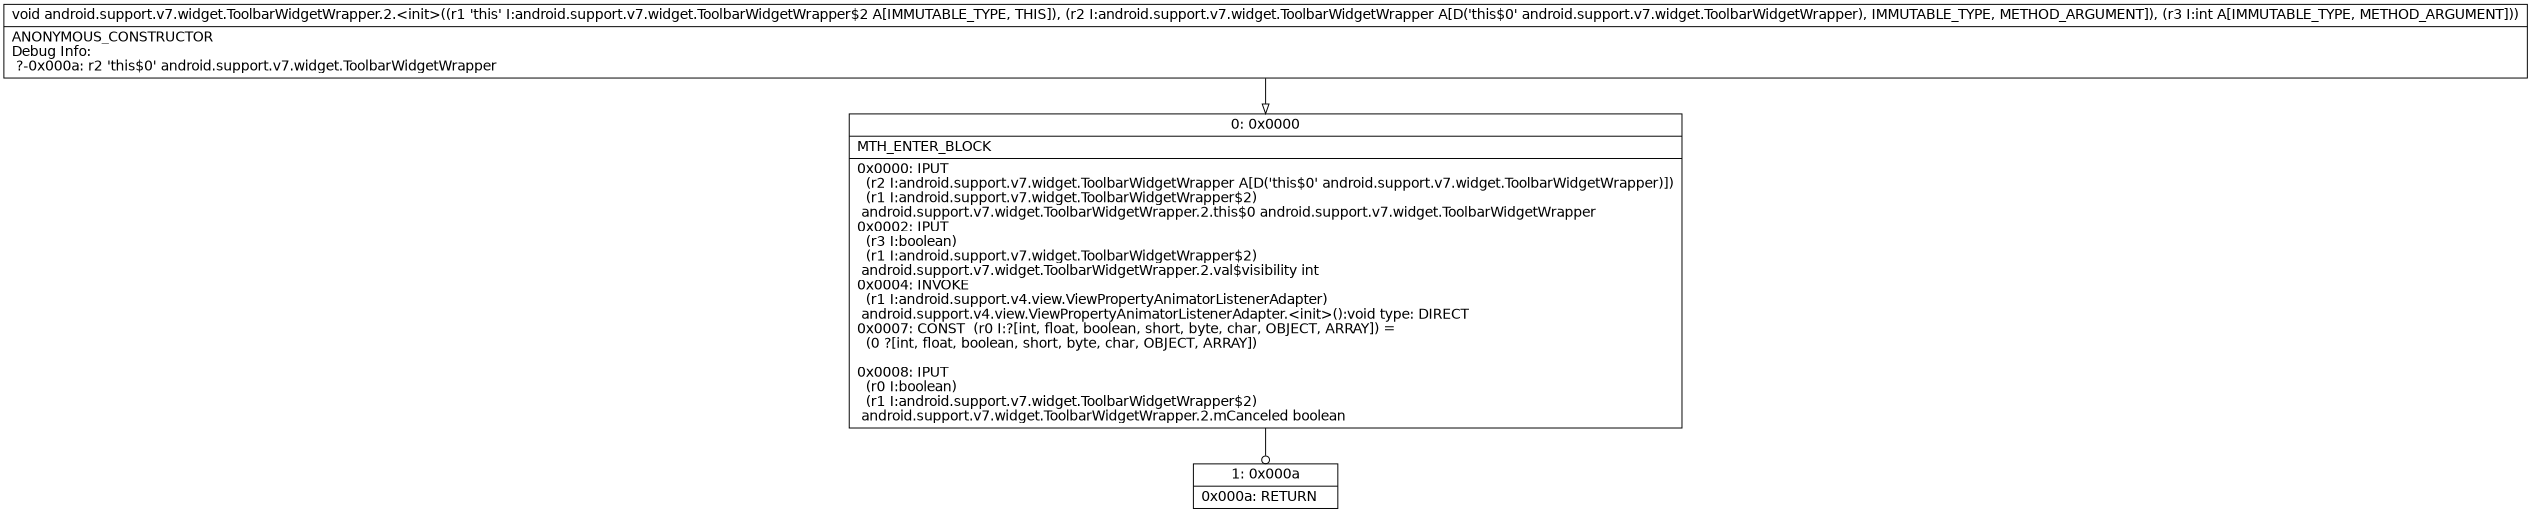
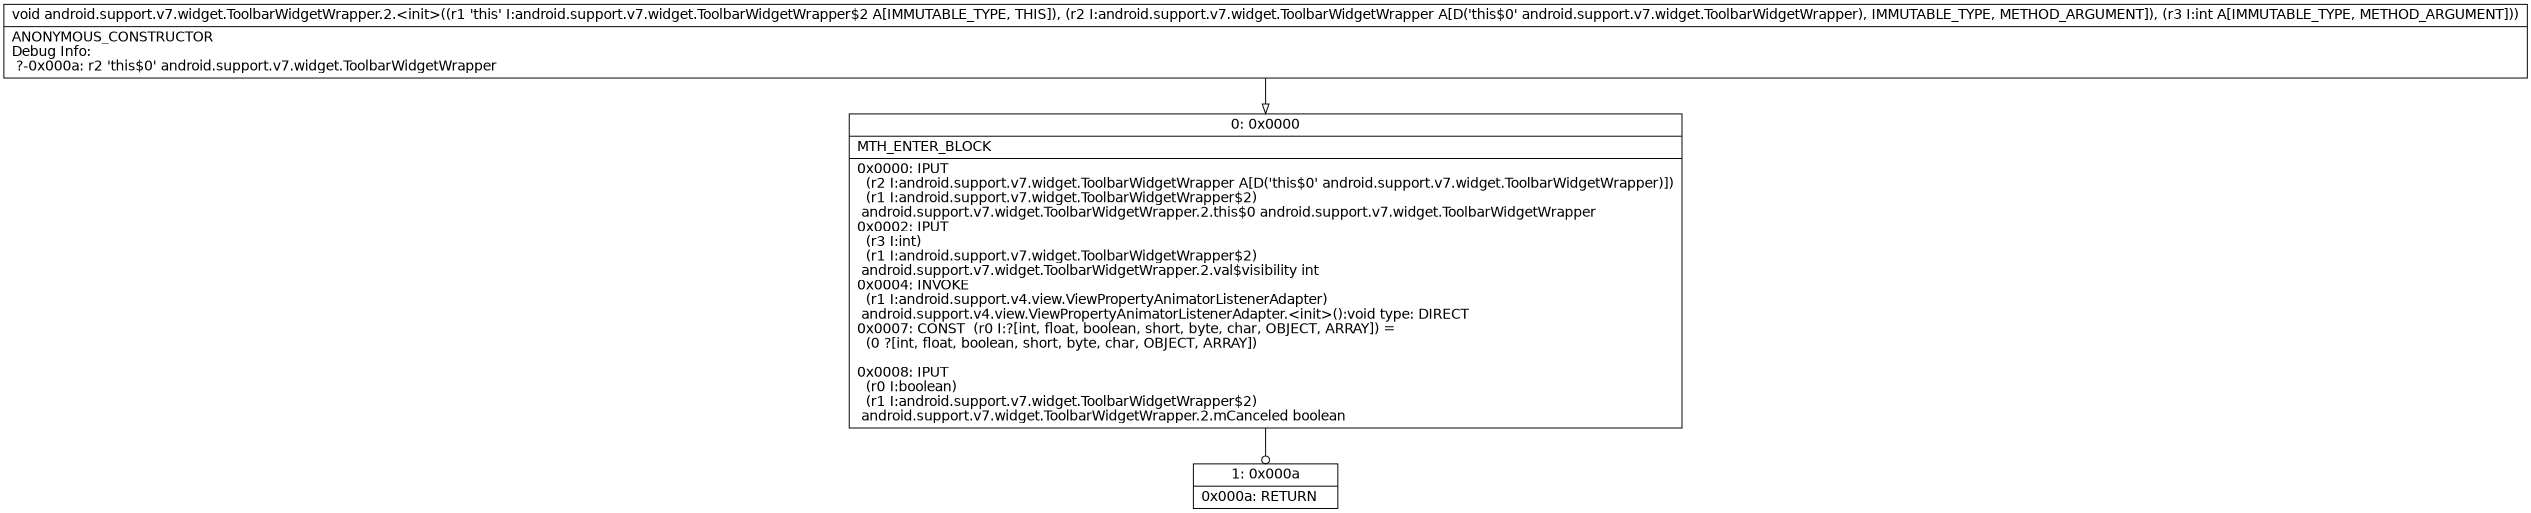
  digraph {
    fontname="DejaVu Sans"
    node [shape=record fontname="DejaVu Sans"]
    edge [fontname="DejaVu Sans"]
-   n1 [label="{0\:\ 0x0000|MTH_ENTER_BLOCK\l|0x0000: IPUT  \l  (r2 I:android.support.v7.widget.ToolbarWidgetWrapper A[D('this$0' android.support.v7.widget.ToolbarWidgetWrapper)])\l  (r1 I:android.support.v7.widget.ToolbarWidgetWrapper$2)\l android.support.v7.widget.ToolbarWidgetWrapper.2.this$0 android.support.v7.widget.ToolbarWidgetWrapper \l0x0002: IPUT  \l  (r3 I:boolean)\l  (r1 I:android.support.v7.widget.ToolbarWidgetWrapper$2)\l android.support.v7.widget.ToolbarWidgetWrapper.2.val$visibility int \l0x0004: INVOKE  \l  (r1 I:android.support.v4.view.ViewPropertyAnimatorListenerAdapter)\l android.support.v4.view.ViewPropertyAnimatorListenerAdapter.\<init\>():void type: DIRECT \l0x0007: CONST  (r0 I:?[int, float, boolean, short, byte, char, OBJECT, ARRAY]) = \l  (0 ?[int, float, boolean, short, byte, char, OBJECT, ARRAY])\l \l0x0008: IPUT  \l  (r0 I:boolean)\l  (r1 I:android.support.v7.widget.ToolbarWidgetWrapper$2)\l android.support.v7.widget.ToolbarWidgetWrapper.2.mCanceled boolean \l}"]
+   n1 [label="{0\:\ 0x0000|MTH_ENTER_BLOCK\l|0x0000: IPUT  \l  (r2 I:android.support.v7.widget.ToolbarWidgetWrapper A[D('this$0' android.support.v7.widget.ToolbarWidgetWrapper)])\l  (r1 I:android.support.v7.widget.ToolbarWidgetWrapper$2)\l android.support.v7.widget.ToolbarWidgetWrapper.2.this$0 android.support.v7.widget.ToolbarWidgetWrapper \l0x0002: IPUT  \l  (r3 I:int)\l  (r1 I:android.support.v7.widget.ToolbarWidgetWrapper$2)\l android.support.v7.widget.ToolbarWidgetWrapper.2.val$visibility int \l0x0004: INVOKE  \l  (r1 I:android.support.v4.view.ViewPropertyAnimatorListenerAdapter)\l android.support.v4.view.ViewPropertyAnimatorListenerAdapter.\<init\>():void type: DIRECT \l0x0007: CONST  (r0 I:?[int, float, boolean, short, byte, char, OBJECT, ARRAY]) = \l  (0 ?[int, float, boolean, short, byte, char, OBJECT, ARRAY])\l \l0x0008: IPUT  \l  (r0 I:boolean)\l  (r1 I:android.support.v7.widget.ToolbarWidgetWrapper$2)\l android.support.v7.widget.ToolbarWidgetWrapper.2.mCanceled boolean \l}"]
    n2 [label="{1\:\ 0x000a|0x000a: RETURN   \l}"]
    n3 [label="{void android.support.v7.widget.ToolbarWidgetWrapper.2.\<init\>((r1 'this' I:android.support.v7.widget.ToolbarWidgetWrapper$2 A[IMMUTABLE_TYPE, THIS]), (r2 I:android.support.v7.widget.ToolbarWidgetWrapper A[D('this$0' android.support.v7.widget.ToolbarWidgetWrapper), IMMUTABLE_TYPE, METHOD_ARGUMENT]), (r3 I:int A[IMMUTABLE_TYPE, METHOD_ARGUMENT]))  | ANONYMOUS_CONSTRUCTOR\lDebug Info:\l  ?\-0x000a: r2 'this$0' android.support.v7.widget.ToolbarWidgetWrapper\l}"]
    n1 -> n2 [arrowhead=odot]
    n3 -> n1 [arrowhead=onormal]
  }
